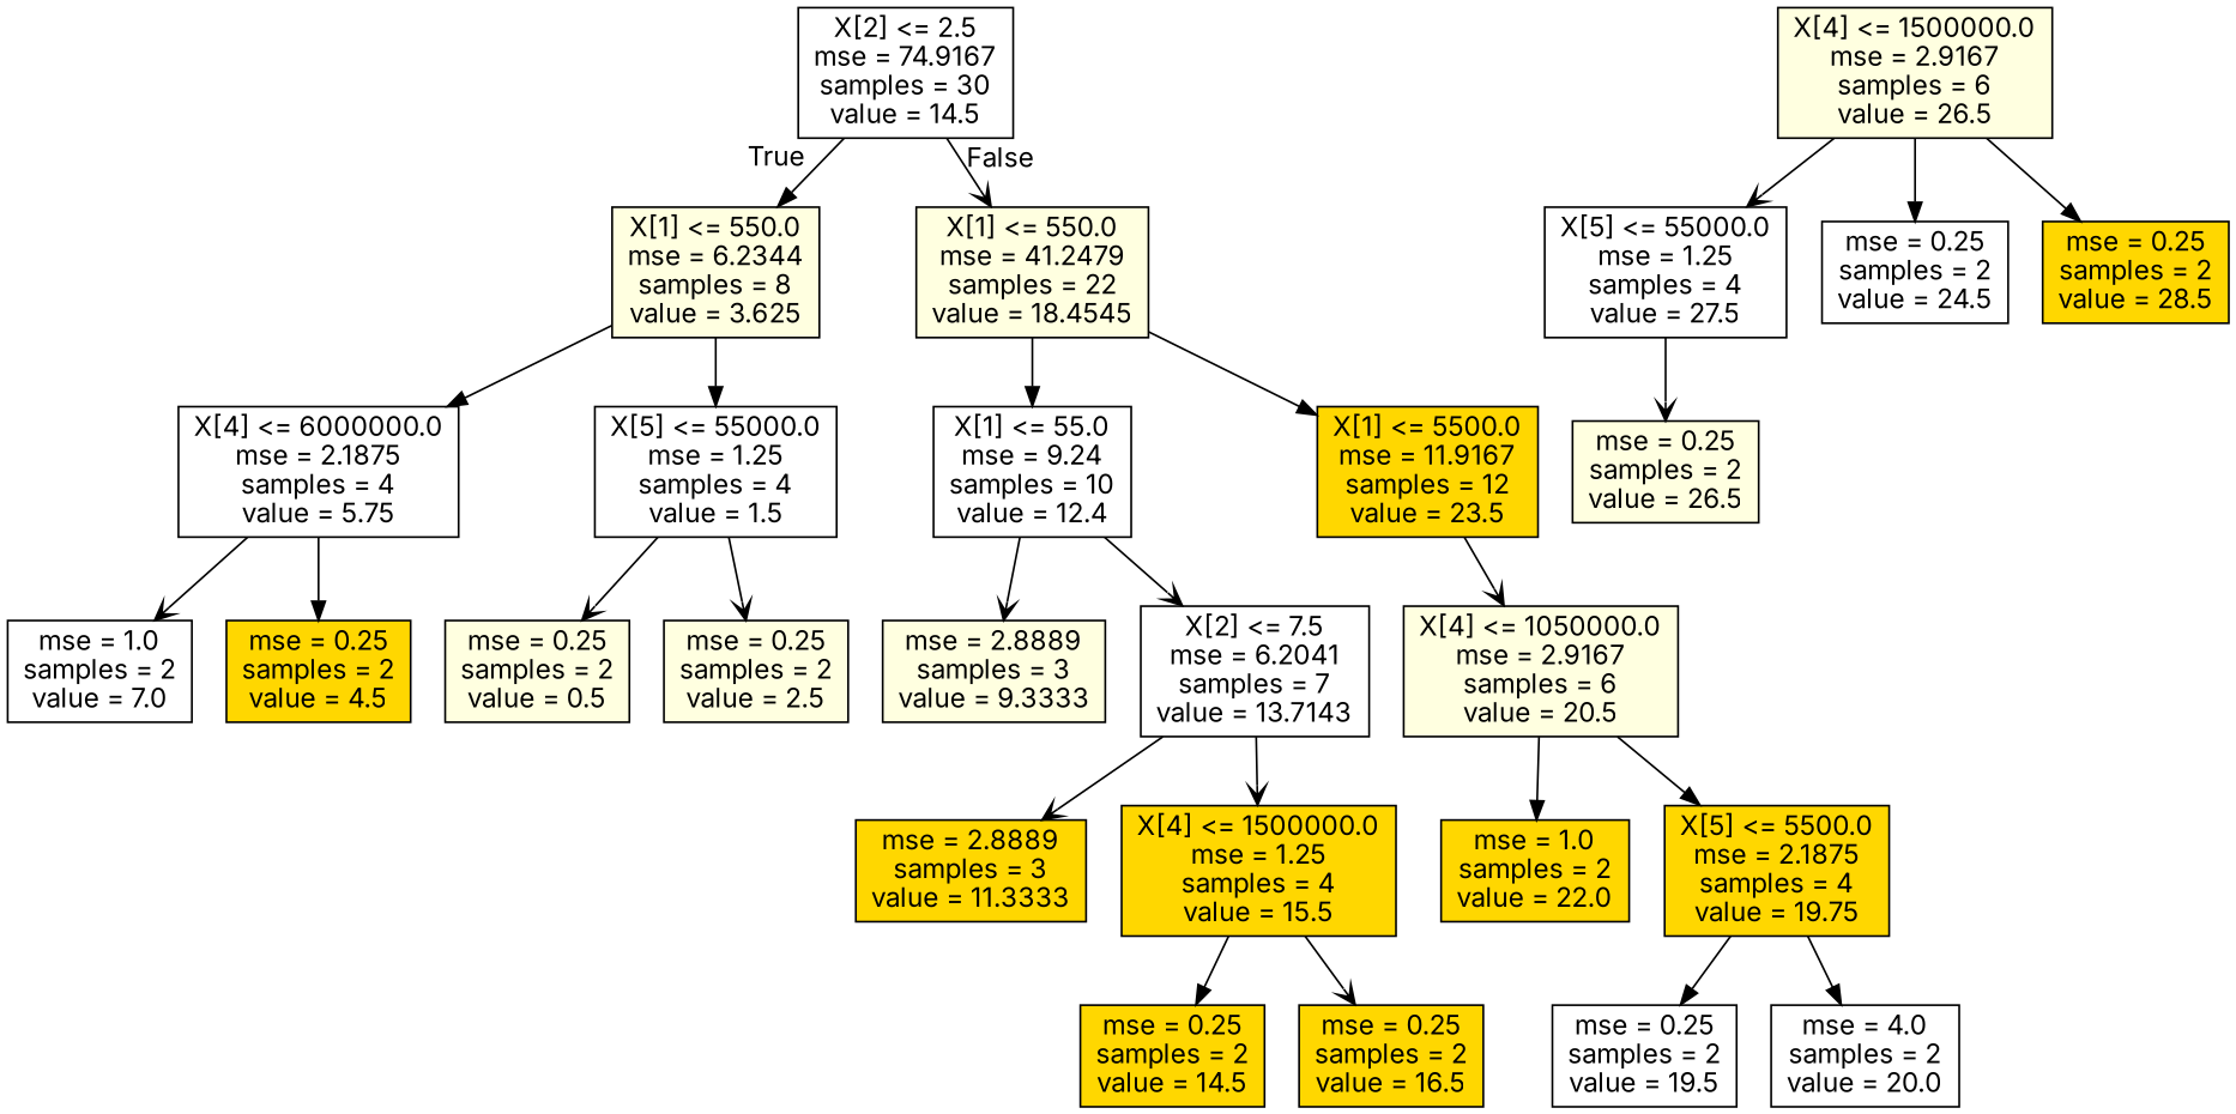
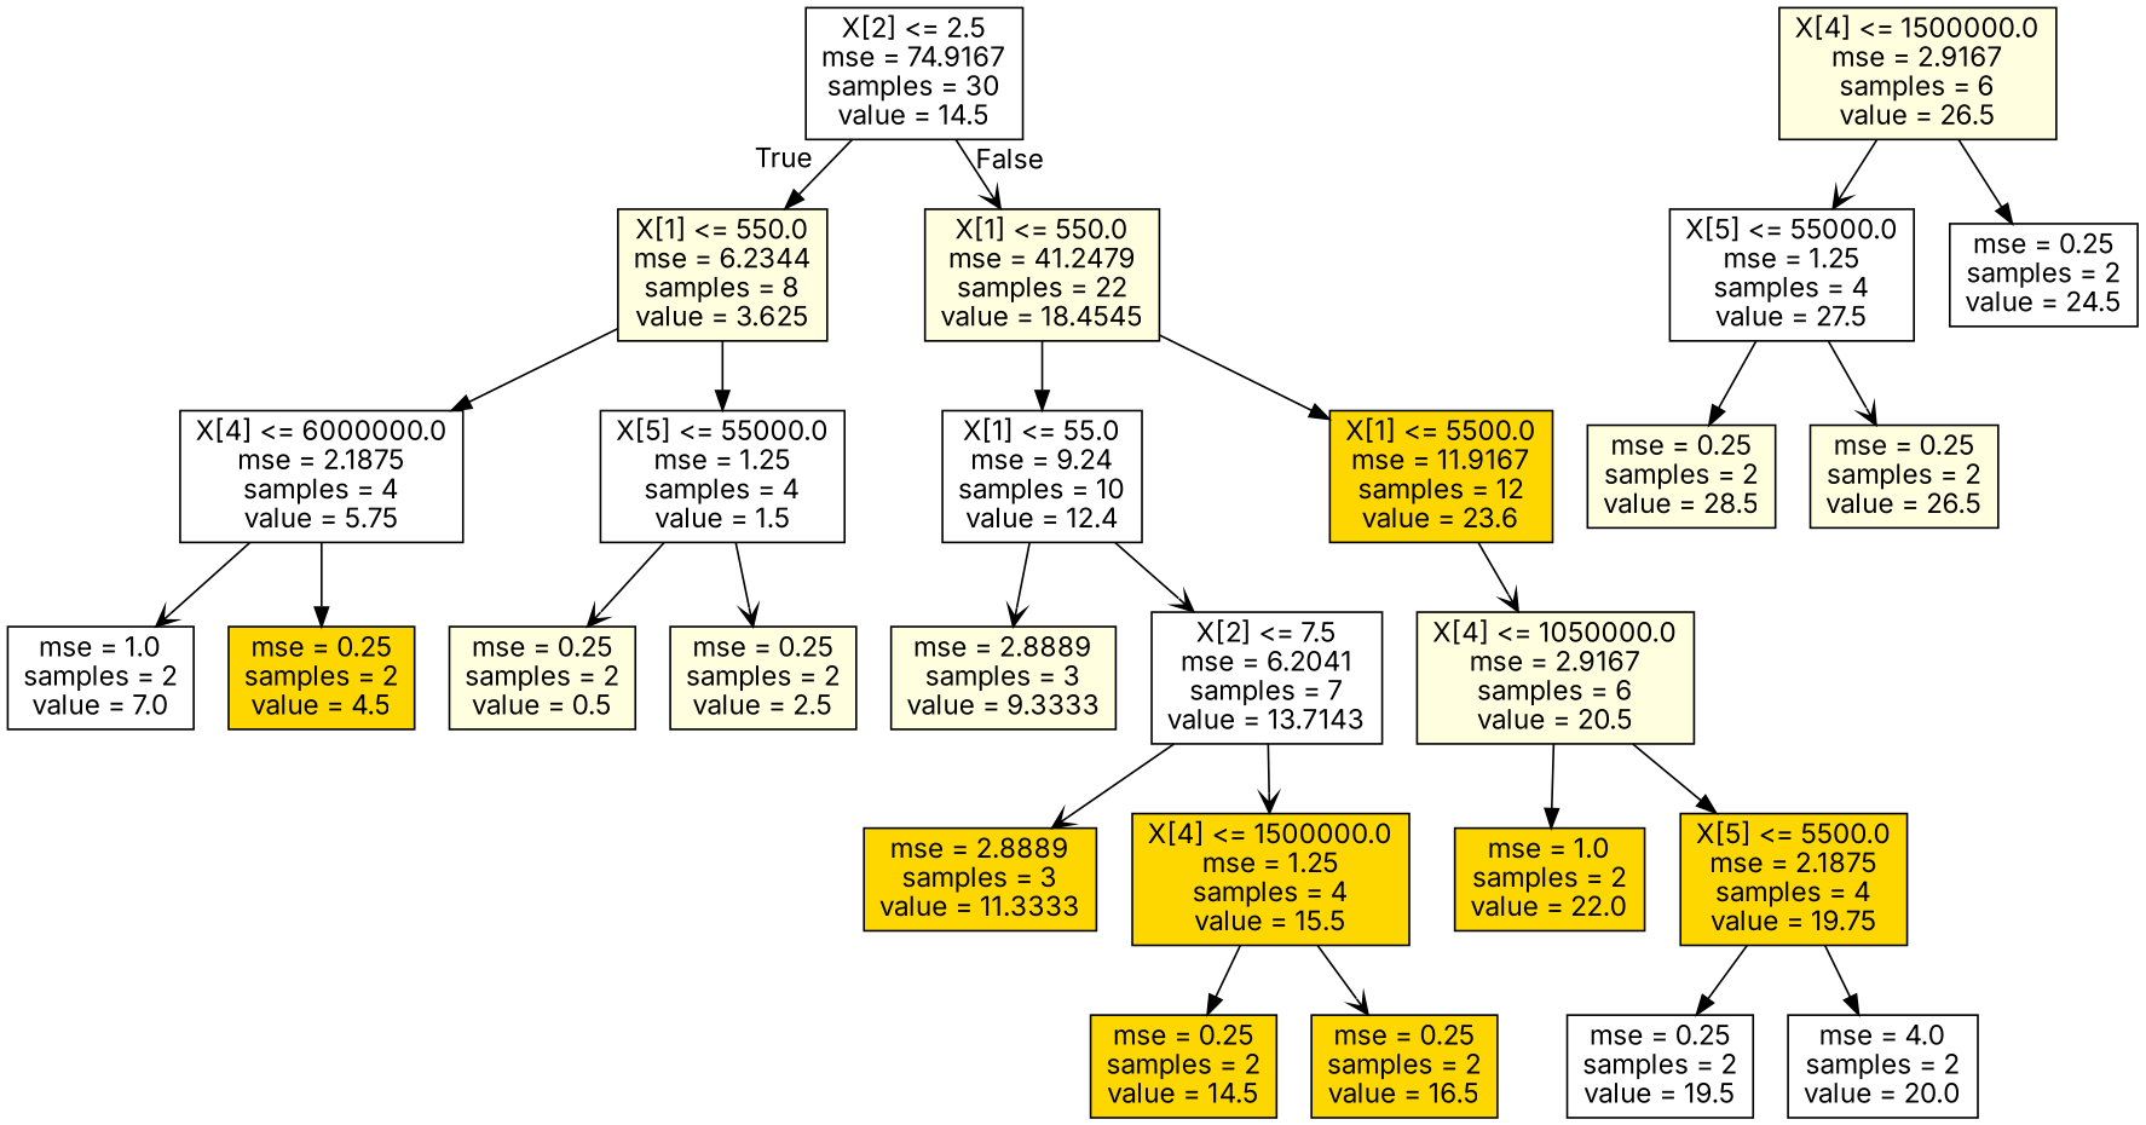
  digraph {
    fontname=Inter
    node [fillcolor=white fontname=Inter shape=box style=filled]
    edge [arrowhead=normal fontname=Inter]
    n1 [label="X[2] <= 2.5\nmse = 74.9167\nsamples = 30\nvalue = 14.5"]
    n2 [fillcolor=lightyellow label="X[1] <= 550.0\nmse = 6.2344\nsamples = 8\nvalue = 3.625"]
    n3 [fillcolor=lightyellow label="X[1] <= 550.0\nmse = 41.2479\nsamples = 22\nvalue = 18.4545"]
    n4 [label="X[4] <= 6000000.0\nmse = 2.1875\nsamples = 4\nvalue = 5.75"]
    n5 [label="X[5] <= 55000.0\nmse = 1.25\nsamples = 4\nvalue = 1.5"]
    n6 [label="X[1] <= 55.0\nmse = 9.24\nsamples = 10\nvalue = 12.4"]
-   n7 [fillcolor=gold label="X[1] <= 5500.0\nmse = 11.9167\nsamples = 12\nvalue = 23.5"]
+   n7 [fillcolor=gold label="X[1] <= 5500.0\nmse = 11.9167\nsamples = 12\nvalue = 23.6"]
    n8 [label="mse = 1.0\nsamples = 2\nvalue = 7.0"]
    n9 [fillcolor=gold label="mse = 0.25\nsamples = 2\nvalue = 4.5"]
    n10 [fillcolor=lightyellow label="mse = 0.25\nsamples = 2\nvalue = 0.5"]
    n11 [fillcolor=lightyellow label="mse = 0.25\nsamples = 2\nvalue = 2.5"]
    n12 [fillcolor=lightyellow label="mse = 2.8889\nsamples = 3\nvalue = 9.3333"]
    n13 [label="X[2] <= 7.5\nmse = 6.2041\nsamples = 7\nvalue = 13.7143"]
    n14 [fillcolor=lightyellow label="X[4] <= 1050000.0\nmse = 2.9167\nsamples = 6\nvalue = 20.5"]
    n15 [fillcolor=gold label="mse = 2.8889\nsamples = 3\nvalue = 11.3333"]
    n16 [fillcolor=gold label="X[4] <= 1500000.0\nmse = 1.25\nsamples = 4\nvalue = 15.5"]
    n17 [fillcolor=gold label="mse = 0.25\nsamples = 2\nvalue = 14.5"]
    n18 [fillcolor=gold label="mse = 0.25\nsamples = 2\nvalue = 16.5"]
    n19 [fillcolor=gold label="mse = 1.0\nsamples = 2\nvalue = 22.0"]
    n20 [fillcolor=gold label="X[5] <= 5500.0\nmse = 2.1875\nsamples = 4\nvalue = 19.75"]
    n21 [fillcolor=lightyellow label="X[4] <= 1500000.0\nmse = 2.9167\nsamples = 6\nvalue = 26.5"]
    n22 [label="X[5] <= 55000.0\nmse = 1.25\nsamples = 4\nvalue = 27.5"]
    n23 [label="mse = 0.25\nsamples = 2\nvalue = 24.5"]
    n24 [label="mse = 0.25\nsamples = 2\nvalue = 19.5"]
    n25 [label="mse = 4.0\nsamples = 2\nvalue = 20.0"]
-   n26 [fillcolor=gold label="mse = 0.25\nsamples = 2\nvalue = 28.5"]
+   n26 [fillcolor=lightyellow label="mse = 0.25\nsamples = 2\nvalue = 28.5"]
    n27 [fillcolor=lightyellow label="mse = 0.25\nsamples = 2\nvalue = 26.5"]
    n1 -> n2 [headlabel=True labelangle=45 labeldistance=2.5]
    n1 -> n3 [arrowhead=vee headlabel=False labelangle=-45 labeldistance=2.5]
    n2 -> n4
    n2 -> n5
    n3 -> n6
    n3 -> n7
    n4 -> n8 [arrowhead=vee]
    n4 -> n9
    n5 -> n10 [arrowhead=vee]
    n5 -> n11 [arrowhead=vee]
    n6 -> n12 [arrowhead=vee]
    n6 -> n13 [arrowhead=vee]
    n7 -> n14 [arrowhead=vee]
    n13 -> n15 [arrowhead=vee]
    n13 -> n16 [arrowhead=vee]
    n14 -> n19
    n14 -> n20
    n16 -> n17
    n16 -> n18 [arrowhead=vee]
    n20 -> n24
    n20 -> n25
    n21 -> n22 [arrowhead=vee]
    n21 -> n23
-   n21 -> n26
+   n22 -> n26
    n22 -> n27 [arrowhead=vee]
  }
